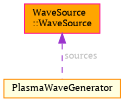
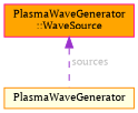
  digraph {
    fontname="PT Serif"
    node [fontname="PT Serif" fontsize=10 shape=box style=filled]
    n1 [color=darkorange fillcolor=lightyellow fontcolor=black height=0.2 label=PlasmaWaveGenerator width=0.4]
-   n2 [color=deeppink fillcolor=orange height=0.2 label="WaveSource\l::WaveSource" width=0.4]
+   n2 [color=deeppink fillcolor=orange height=0.2 label="PlasmaWaveGenerator\l::WaveSource" width=0.4]
    n2 -> n1 [color=darkorchid3 dir=back fontcolor=grey fontname="PT Serif" fontsize=10 label=" sources" labelfontname=Helvetica labelfontsize=10 style=dashed]
  }
